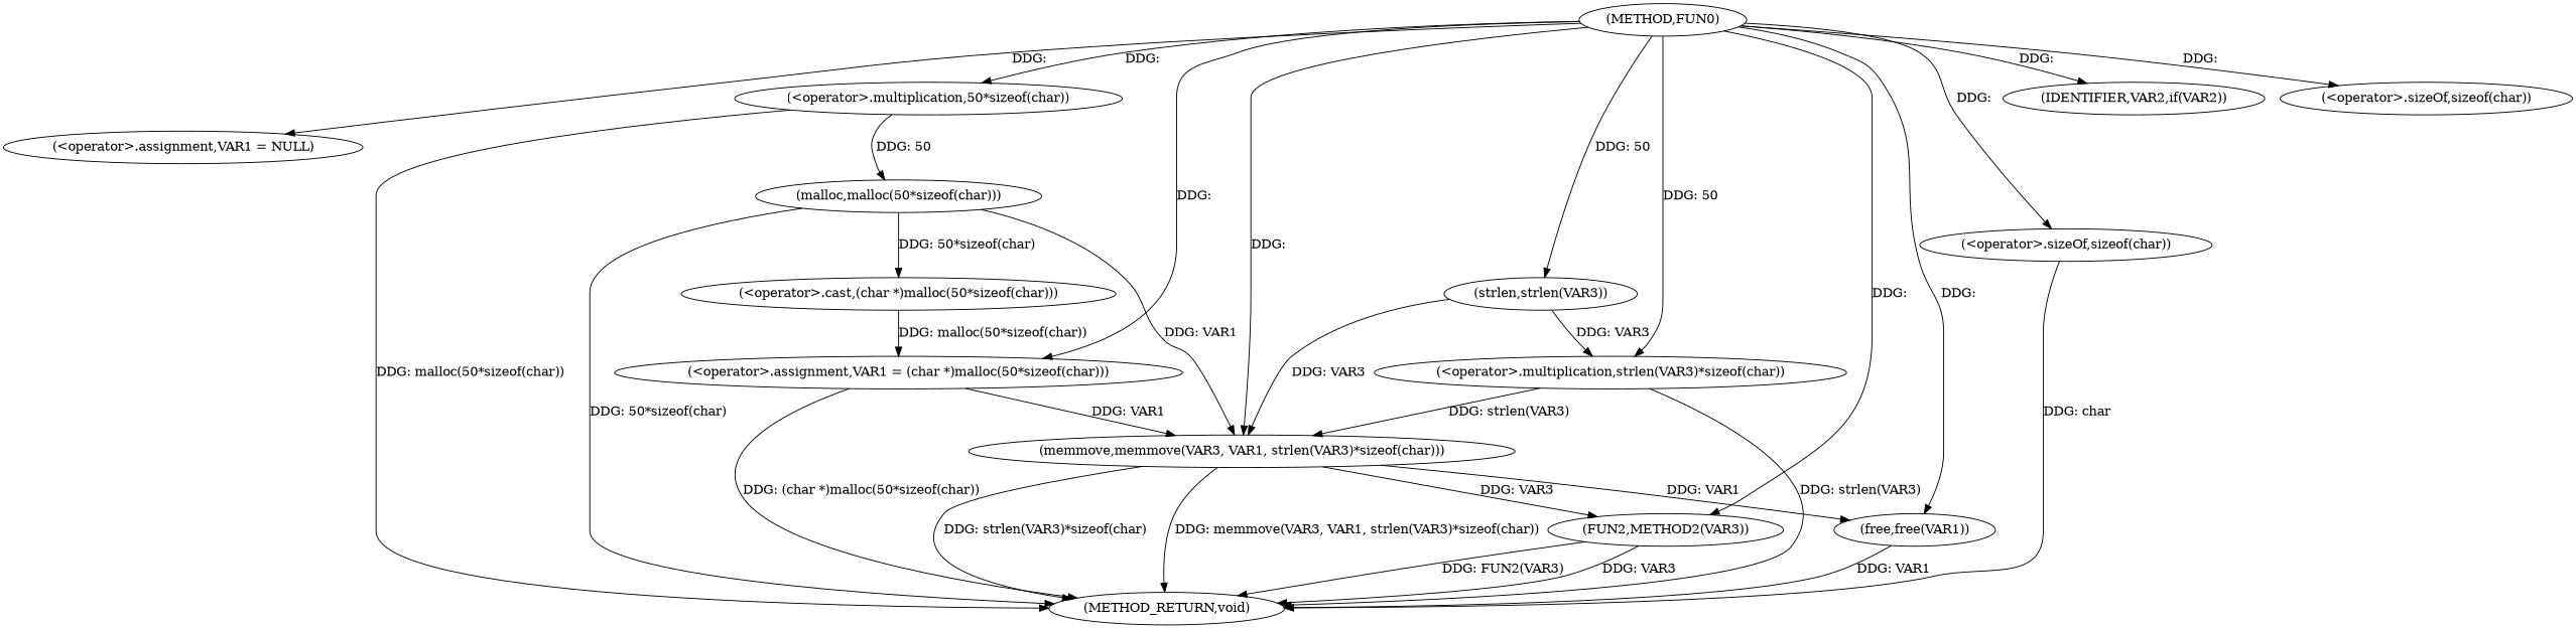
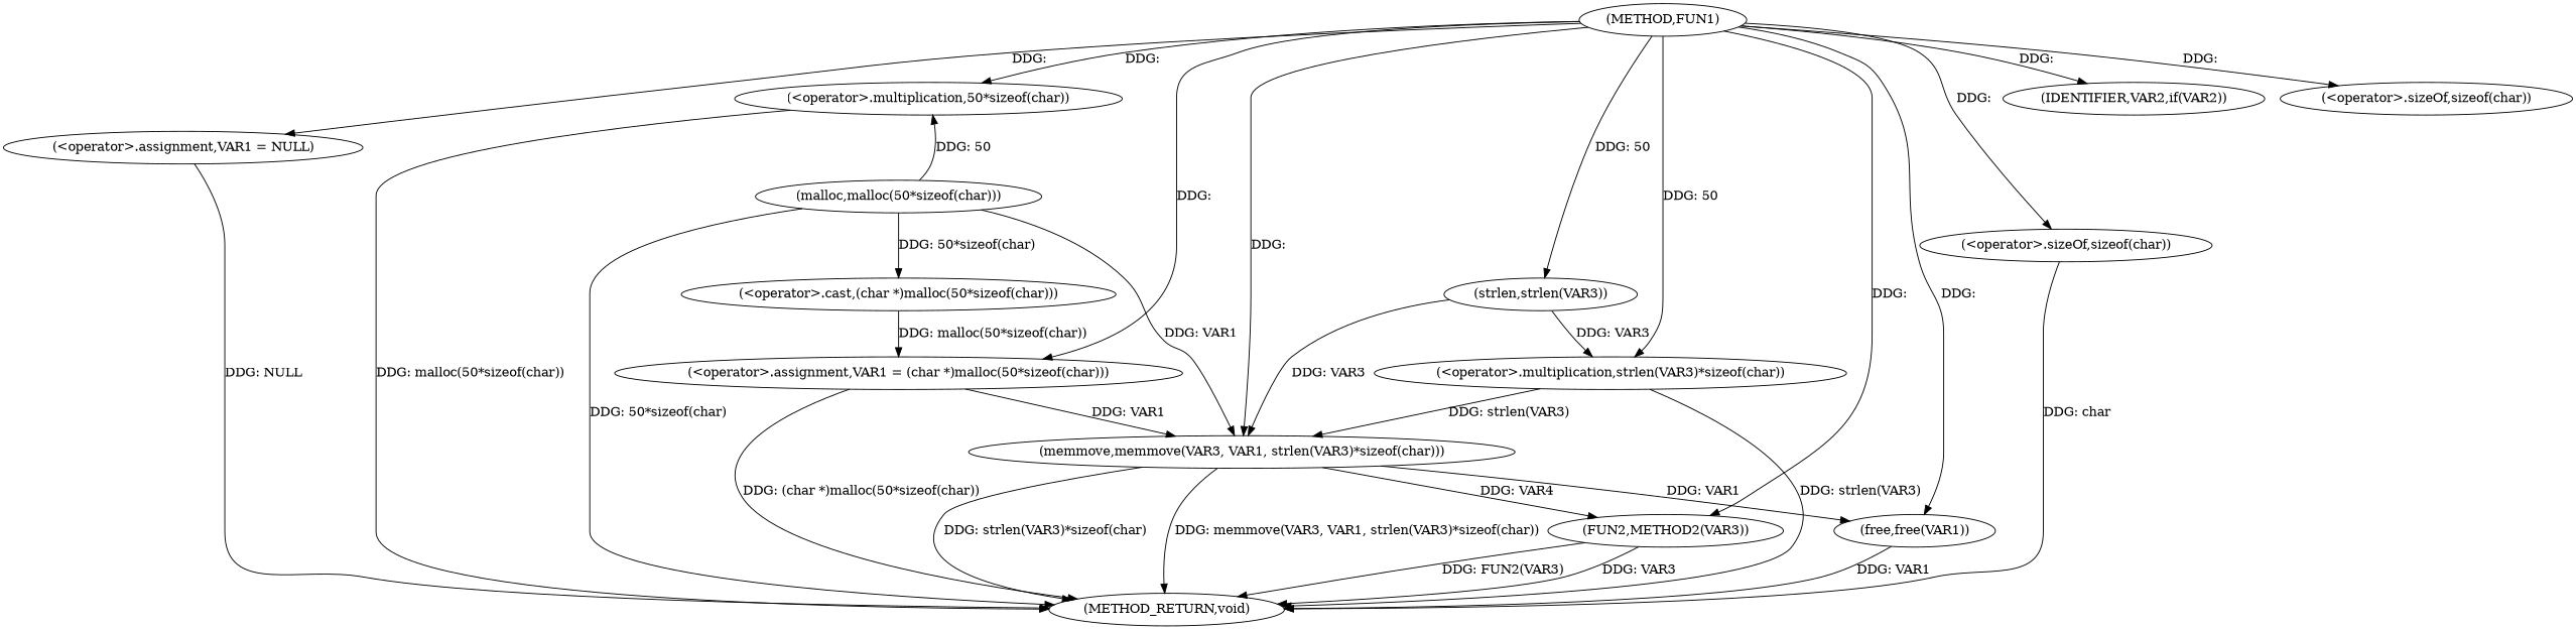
  digraph {
-   n1 [label="(METHOD,FUN0)"]
+   n1 [label="(METHOD,FUN1)"]
    n2 [label="(<operator>.assignment,VAR1 = NULL)"]
    n3 [label="(IDENTIFIER,VAR2,if(VAR2))"]
    n4 [label="(<operator>.assignment,VAR1 = (char *)malloc(50*sizeof(char)))"]
    n5 [label="(<operator>.multiplication,50*sizeof(char))"]
    n6 [label="(<operator>.sizeOf,sizeof(char))"]
    n7 [label="(memmove,memmove(VAR3, VAR1, strlen(VAR3)*sizeof(char)))"]
    n8 [label="(<operator>.multiplication,strlen(VAR3)*sizeof(char))"]
    n9 [label="(strlen,strlen(VAR3))"]
    n10 [label="(<operator>.sizeOf,sizeof(char))"]
    n11 [label="(FUN2,METHOD2(VAR3))"]
    n12 [label="(free,free(VAR1))"]
    n13 [label="(METHOD_RETURN,void)"]
    n14 [label="(malloc,malloc(50*sizeof(char)))"]
    n15 [label="(<operator>.cast,(char *)malloc(50*sizeof(char)))"]
    n1 -> n2 [label="DDG: "]
    n1 -> n3 [label="DDG: "]
    n1 -> n4 [label="DDG: "]
    n1 -> n5 [label="DDG: "]
    n1 -> n6 [label="DDG: "]
    n1 -> n7 [label="DDG: "]
    n1 -> n8 [label="DDG: 50"]
    n1 -> n9 [label="DDG: 50"]
    n1 -> n10 [label="DDG: "]
    n1 -> n11 [label="DDG: "]
    n1 -> n12 [label="DDG: "]
+   n2 -> n13 [label="DDG: NULL"]
    n4 -> n7 [label="DDG: VAR1"]
    n4 -> n13 [label="DDG: (char *)malloc(50*sizeof(char))"]
    n5 -> n13 [label="DDG: malloc(50*sizeof(char))"]
-   n5 -> n14 [label="DDG: 50"]
-   n7 -> n11 [label="DDG: VAR3"]
+   n14 -> n5 [label="DDG: 50"]
+   n7 -> n11 [label="DDG: VAR4"]
    n7 -> n12 [label="DDG: VAR1"]
    n7 -> n13 [label="DDG: strlen(VAR3)*sizeof(char)"]
    n7 -> n13 [label="DDG: memmove(VAR3, VAR1, strlen(VAR3)*sizeof(char))"]
    n8 -> n7 [label="DDG: strlen(VAR3)"]
    n8 -> n13 [label="DDG: strlen(VAR3)"]
    n9 -> n7 [label="DDG: VAR3"]
    n9 -> n8 [label="DDG: VAR3"]
    n10 -> n13 [label="DDG: char"]
    n11 -> n13 [label="DDG: FUN2(VAR3)"]
    n11 -> n13 [label="DDG: VAR3"]
    n12 -> n13 [label="DDG: VAR1"]
    n14 -> n7 [label="DDG: VAR1"]
    n14 -> n13 [label="DDG: 50*sizeof(char)"]
    n14 -> n15 [label="DDG: 50*sizeof(char)"]
    n15 -> n4 [label="DDG: malloc(50*sizeof(char))"]
  }
